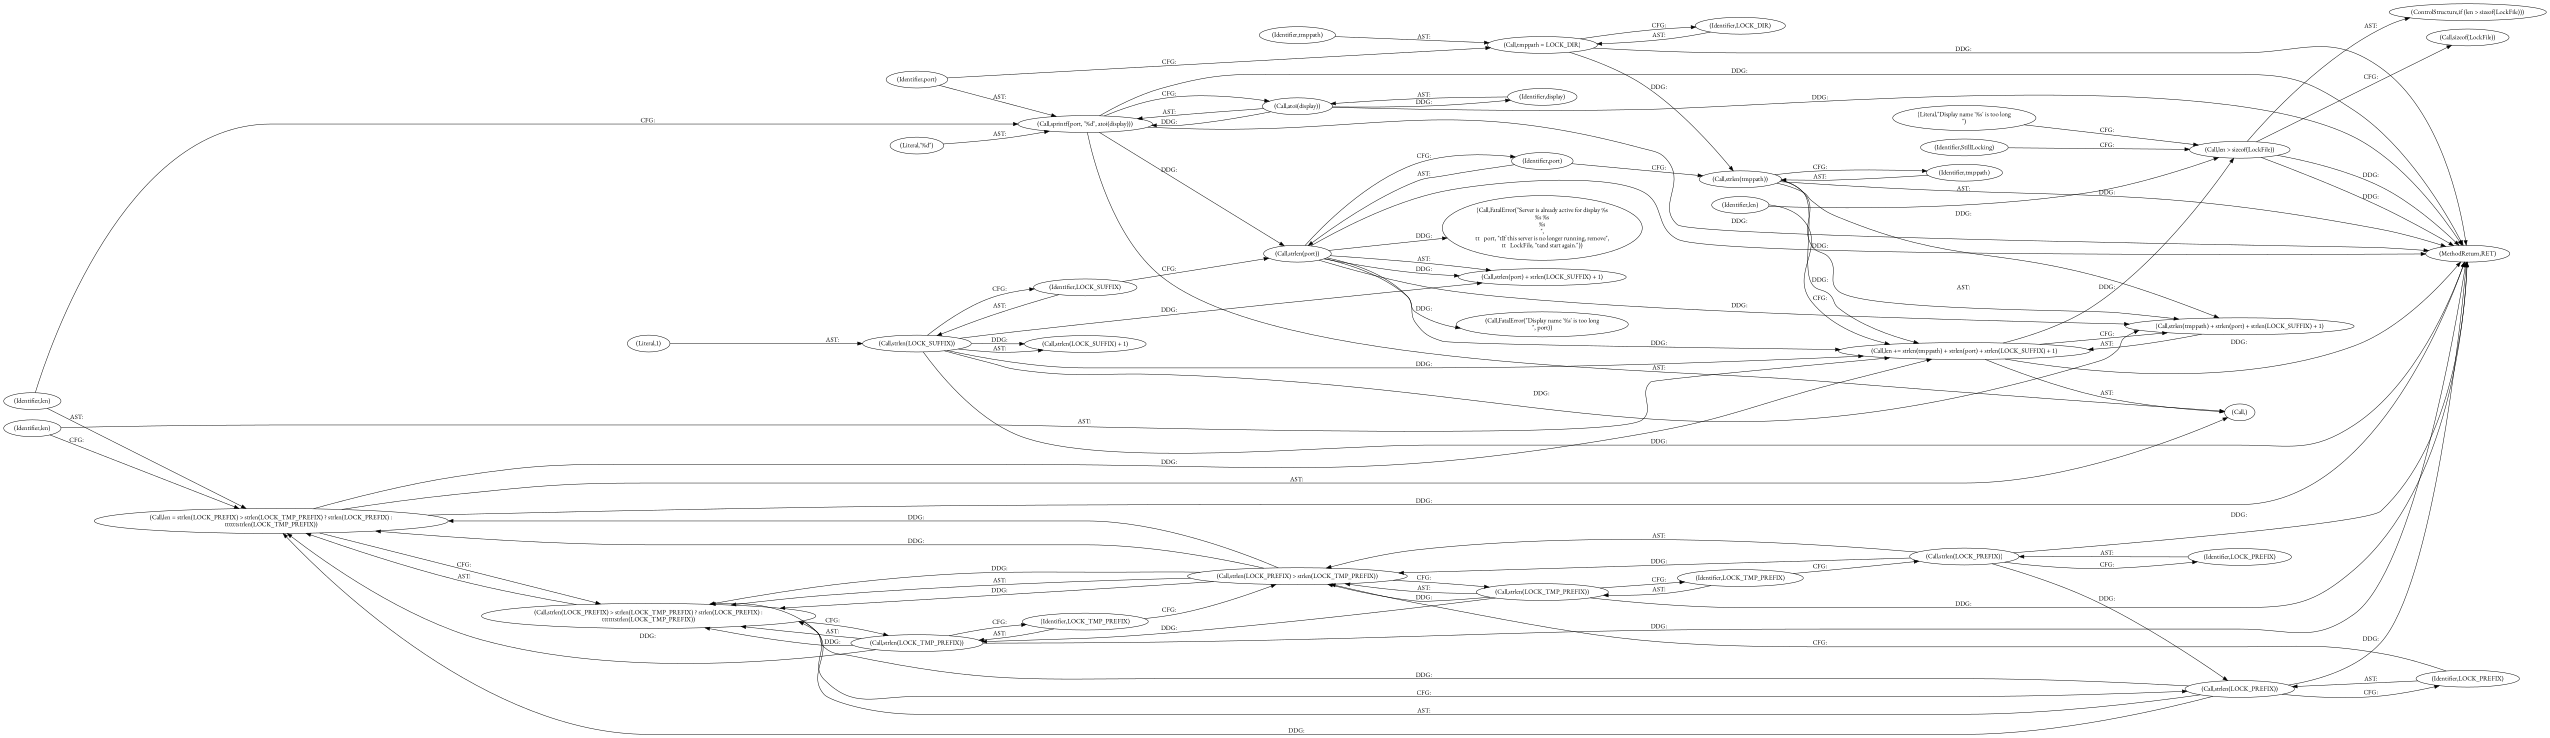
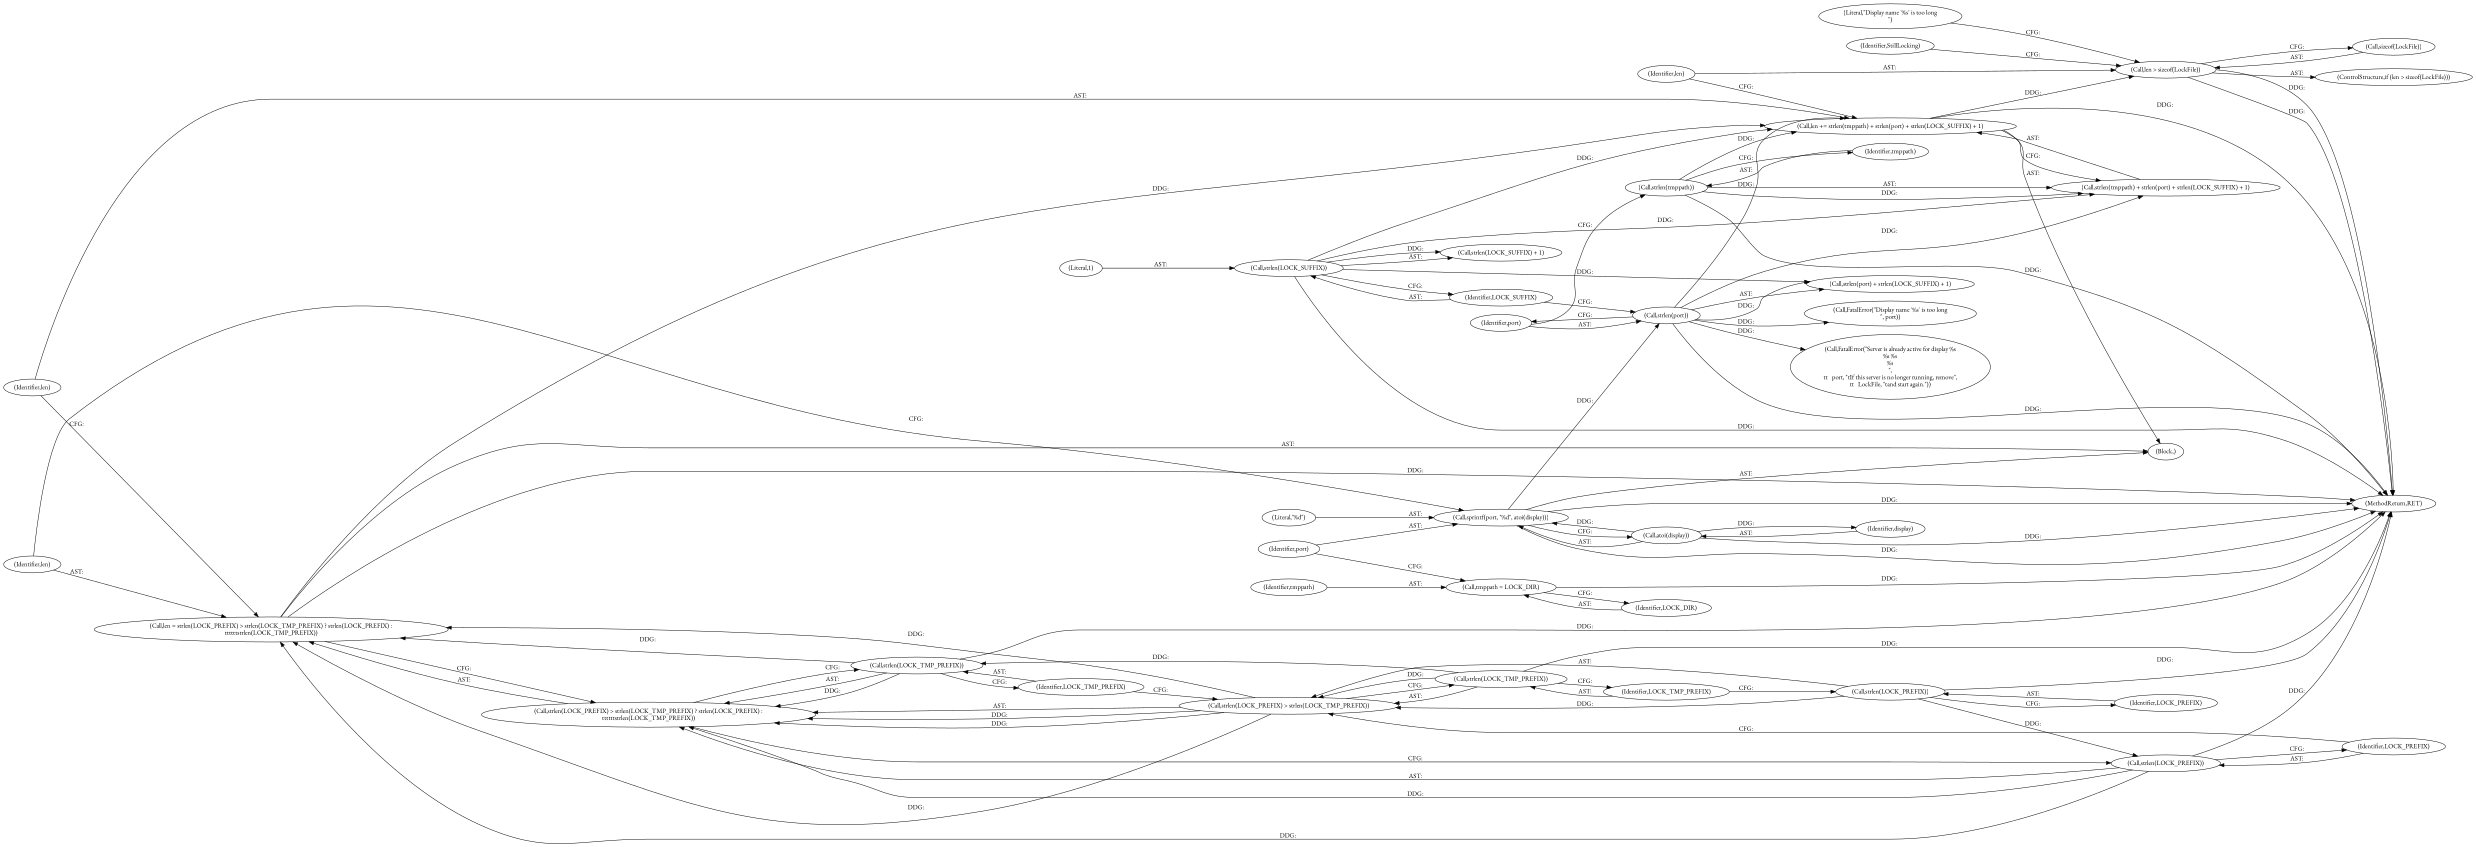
  digraph {
    fontname="EB Garamond"
    rankdir=LR
    node [fontname="EB Garamond"]
    edge [fontname="EB Garamond"]
    n1 [label="(Call,len > sizeof(LockFile))"]
    n2 [label="(Call,sizeof(LockFile))"]
    n3 [label="(ControlStructure,if (len > sizeof(LockFile)))"]
    n4 [label="(MethodReturn,RET)"]
    n5 [label="(Call,len += strlen(tmppath) + strlen(port) + strlen(LOCK_SUFFIX) + 1)"]
    n6 [label="(Call,strlen(tmppath) + strlen(port) + strlen(LOCK_SUFFIX) + 1)"]
-   n7 [label="(Call,)"]
+   n7 [label="(Block,)"]
    n8 [label="(Call,strlen(tmppath))"]
    n9 [label="(Identifier,tmppath)"]
    n10 [label="(Call,tmppath = LOCK_DIR)"]
    n11 [label="(Identifier,LOCK_DIR)"]
    n12 [label="(Call,strlen(port))"]
    n13 [label="(Call,FatalError(\"Display name `%s' is too long\n\", port))"]
    n14 [label="(Identifier,port)"]
    n15 [label="(Call,FatalError(\"Server is already active for display %s\n%s %s\n%s\n\",\n\t\t   port, \"\tIf this server is no longer running, remove\",\n\t\t   LockFile, \"\tand start again.\"))"]
    n16 [label="(Call,strlen(port) + strlen(LOCK_SUFFIX) + 1)"]
    n17 [label="(Call,sprintf(port, \"%d\", atoi(display)))"]
    n18 [label="(Call,atoi(display))"]
    n19 [label="(Identifier,display)"]
    n20 [label="(Call,strlen(LOCK_SUFFIX))"]
    n21 [label="(Identifier,LOCK_SUFFIX)"]
    n22 [label="(Call,strlen(LOCK_SUFFIX) + 1)"]
    n23 [label="(Call,len = strlen(LOCK_PREFIX) > strlen(LOCK_TMP_PREFIX) ? strlen(LOCK_PREFIX) :\n\t\t\t\t\t\tstrlen(LOCK_TMP_PREFIX))"]
    n24 [label="(Call,strlen(LOCK_PREFIX) > strlen(LOCK_TMP_PREFIX) ? strlen(LOCK_PREFIX) :\n\t\t\t\t\t\tstrlen(LOCK_TMP_PREFIX))"]
    n25 [label="(Call,strlen(LOCK_PREFIX))"]
    n26 [label="(Call,strlen(LOCK_TMP_PREFIX))"]
    n27 [label="(Identifier,LOCK_PREFIX)"]
    n28 [label="(Call,strlen(LOCK_PREFIX) > strlen(LOCK_TMP_PREFIX))"]
    n29 [label="(Call,strlen(LOCK_PREFIX))"]
    n30 [label="(Identifier,LOCK_PREFIX)"]
    n31 [label="(Call,strlen(LOCK_TMP_PREFIX))"]
    n32 [label="(Identifier,LOCK_TMP_PREFIX)"]
    n33 [label="(Identifier,LOCK_TMP_PREFIX)"]
    n34 [label="(Identifier,len)"]
    n35 [label="(Identifier,len)"]
    n36 [label="(Literal,\"Display name `%s' is too long\n\")"]
    n37 [label="(Literal,1)"]
    n38 [label="(Identifier,port)"]
    n39 [label="(Identifier,StillLocking)"]
    n40 [label="(Identifier,len)"]
    n41 [label="(Identifier,tmppath)"]
    n42 [label="(Literal,\"%d\")"]
    n1 -> n2 [label="CFG: "]
    n1 -> n3 [label="AST: "]
    n1 -> n4 [label="DDG: "]
    n1 -> n4 [label="DDG: "]
+   n2 -> n1 [label="AST: "]
    n5 -> n1 [label="DDG: "]
    n5 -> n4 [label="DDG: "]
    n5 -> n6 [label="CFG: "]
    n5 -> n7 [label="AST: "]
    n6 -> n5 [label="AST: "]
    n8 -> n4 [label="DDG: "]
    n8 -> n5 [label="DDG: "]
    n8 -> n6 [label="AST: "]
    n8 -> n6 [label="DDG: "]
    n8 -> n9 [label="CFG: "]
    n9 -> n8 [label="AST: "]
    n10 -> n4 [label="DDG: "]
-   n10 -> n8 [label="DDG: "]
    n10 -> n11 [label="CFG: "]
    n11 -> n10 [label="AST: "]
    n12 -> n4 [label="DDG: "]
    n12 -> n5 [label="DDG: "]
    n12 -> n6 [label="DDG: "]
    n12 -> n13 [label="DDG: "]
    n12 -> n14 [label="CFG: "]
    n12 -> n15 [label="DDG: "]
    n12 -> n16 [label="AST: "]
    n12 -> n16 [label="DDG: "]
    n14 -> n8 [label="CFG: "]
    n14 -> n12 [label="AST: "]
    n17 -> n4 [label="DDG: "]
    n17 -> n4 [label="DDG: "]
    n17 -> n7 [label="AST: "]
    n17 -> n12 [label="DDG: "]
    n17 -> n18 [label="CFG: "]
    n18 -> n4 [label="DDG: "]
    n18 -> n17 [label="AST: "]
    n18 -> n17 [label="DDG: "]
    n18 -> n19 [label="DDG: "]
    n19 -> n18 [label="AST: "]
    n20 -> n4 [label="DDG: "]
    n20 -> n5 [label="DDG: "]
    n20 -> n6 [label="DDG: "]
    n20 -> n16 [label="DDG: "]
    n20 -> n21 [label="CFG: "]
    n20 -> n22 [label="AST: "]
    n20 -> n22 [label="DDG: "]
    n21 -> n12 [label="CFG: "]
    n21 -> n20 [label="AST: "]
    n23 -> n4 [label="DDG: "]
    n23 -> n5 [label="DDG: "]
    n23 -> n7 [label="AST: "]
    n23 -> n24 [label="CFG: "]
    n24 -> n23 [label="AST: "]
    n24 -> n25 [label="CFG: "]
    n24 -> n26 [label="CFG: "]
    n25 -> n4 [label="DDG: "]
    n25 -> n23 [label="DDG: "]
    n25 -> n24 [label="AST: "]
    n25 -> n24 [label="DDG: "]
    n25 -> n27 [label="CFG: "]
    n26 -> n4 [label="DDG: "]
    n26 -> n23 [label="DDG: "]
    n26 -> n24 [label="AST: "]
    n26 -> n24 [label="DDG: "]
    n26 -> n33 [label="CFG: "]
    n27 -> n25 [label="AST: "]
    n27 -> n28 [label="CFG: "]
    n28 -> n23 [label="DDG: "]
    n28 -> n23 [label="DDG: "]
    n28 -> n24 [label="AST: "]
    n28 -> n24 [label="DDG: "]
    n28 -> n24 [label="DDG: "]
    n28 -> n31 [label="CFG: "]
    n29 -> n4 [label="DDG: "]
    n29 -> n25 [label="DDG: "]
    n29 -> n28 [label="AST: "]
    n29 -> n28 [label="DDG: "]
    n29 -> n30 [label="CFG: "]
    n30 -> n29 [label="AST: "]
    n31 -> n4 [label="DDG: "]
    n31 -> n26 [label="DDG: "]
    n31 -> n28 [label="AST: "]
    n31 -> n28 [label="DDG: "]
    n31 -> n32 [label="CFG: "]
    n32 -> n29 [label="CFG: "]
    n32 -> n31 [label="AST: "]
    n33 -> n26 [label="AST: "]
    n33 -> n28 [label="CFG: "]
    n34 -> n17 [label="CFG: "]
    n34 -> n23 [label="AST: "]
    n35 -> n1 [label="AST: "]
    n35 -> n5 [label="CFG: "]
    n36 -> n1 [label="CFG: "]
    n37 -> n20 [label="AST: "]
    n38 -> n10 [label="CFG: "]
    n38 -> n17 [label="AST: "]
    n39 -> n1 [label="CFG: "]
    n40 -> n5 [label="AST: "]
    n40 -> n23 [label="CFG: "]
    n41 -> n10 [label="AST: "]
    n42 -> n17 [label="AST: "]
  }
